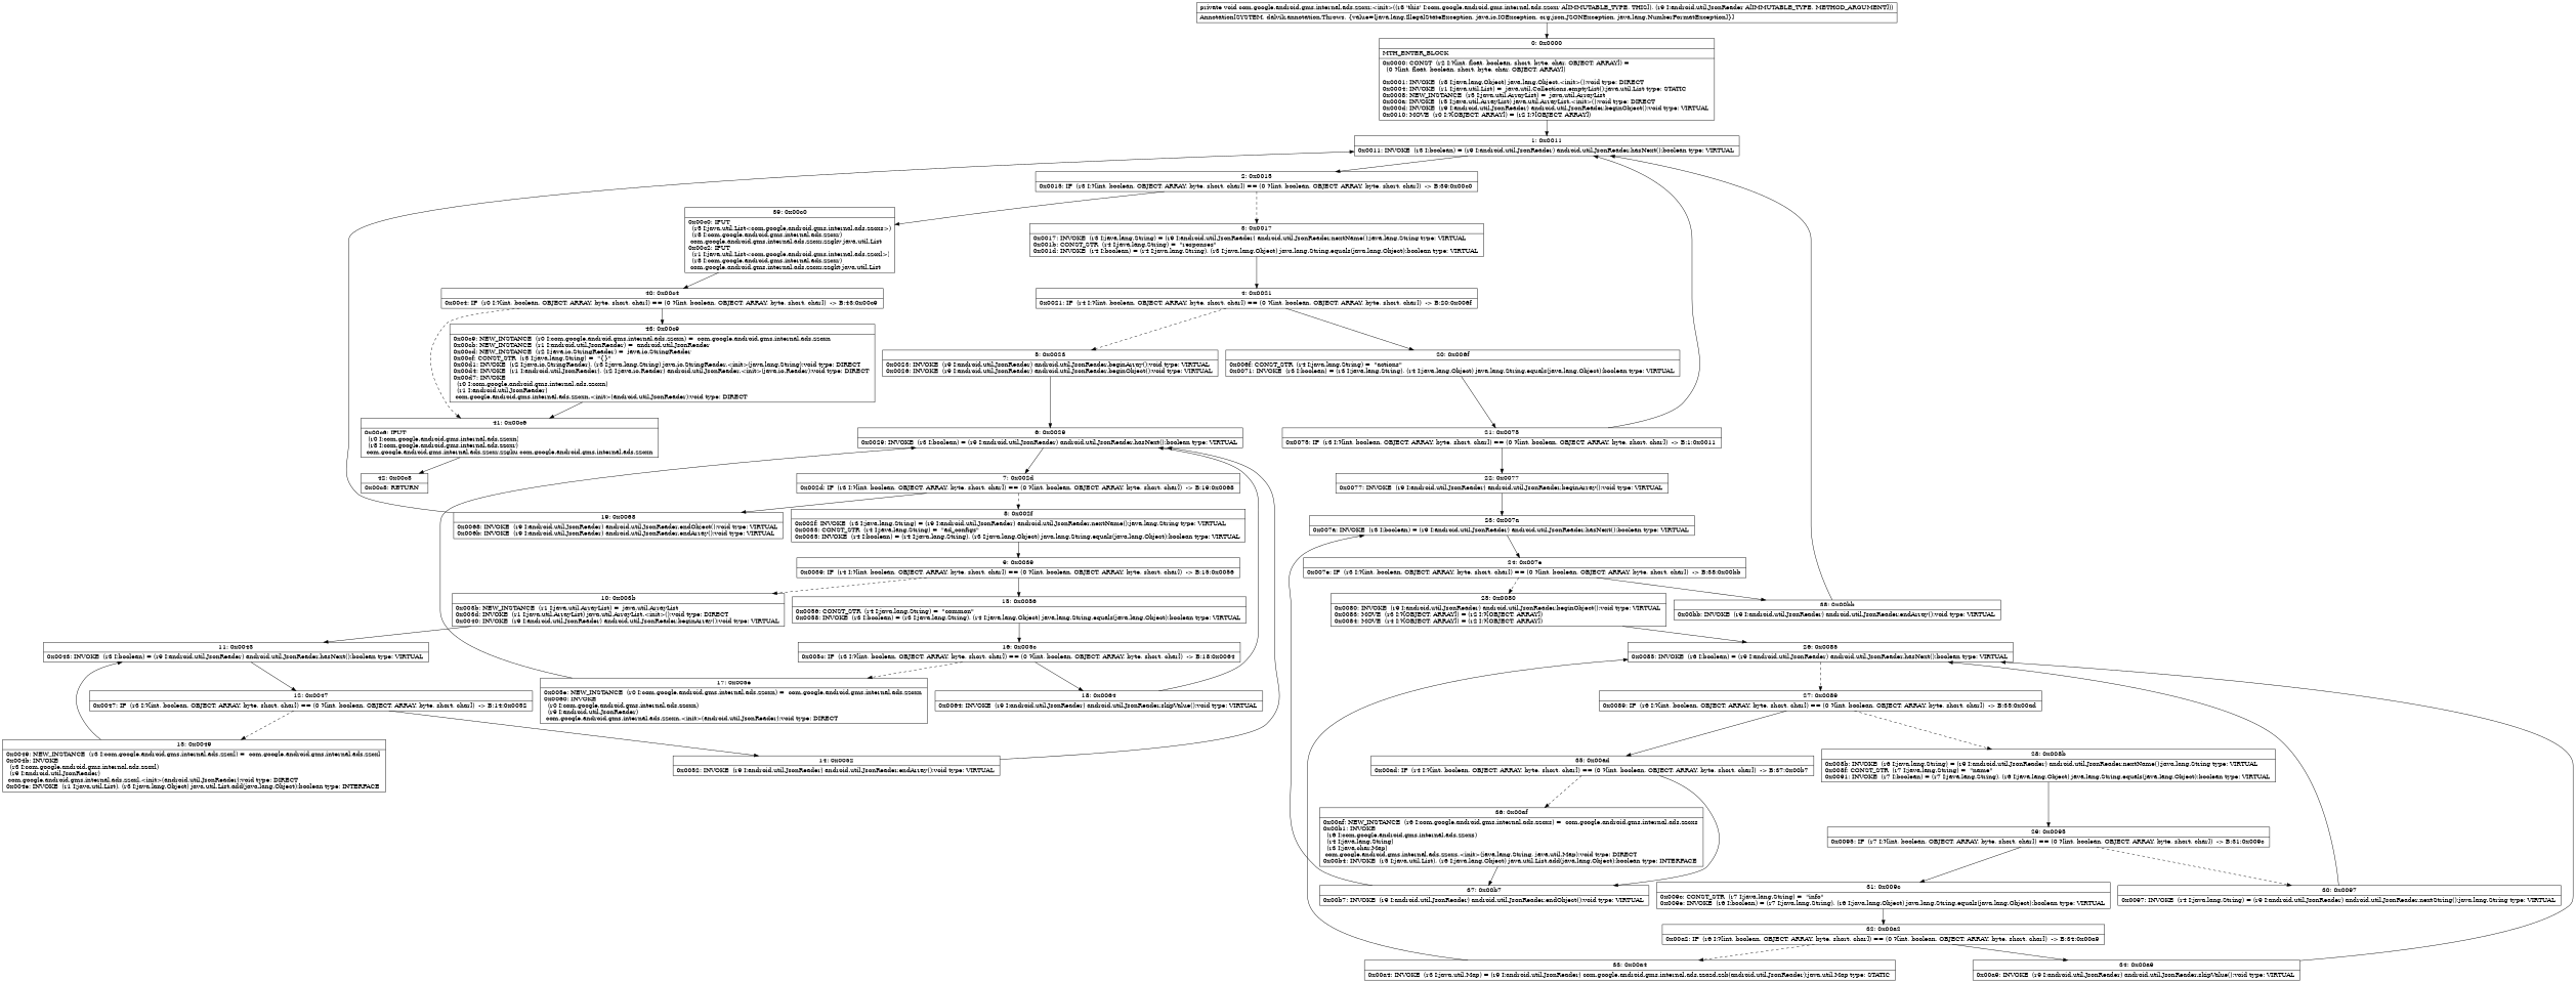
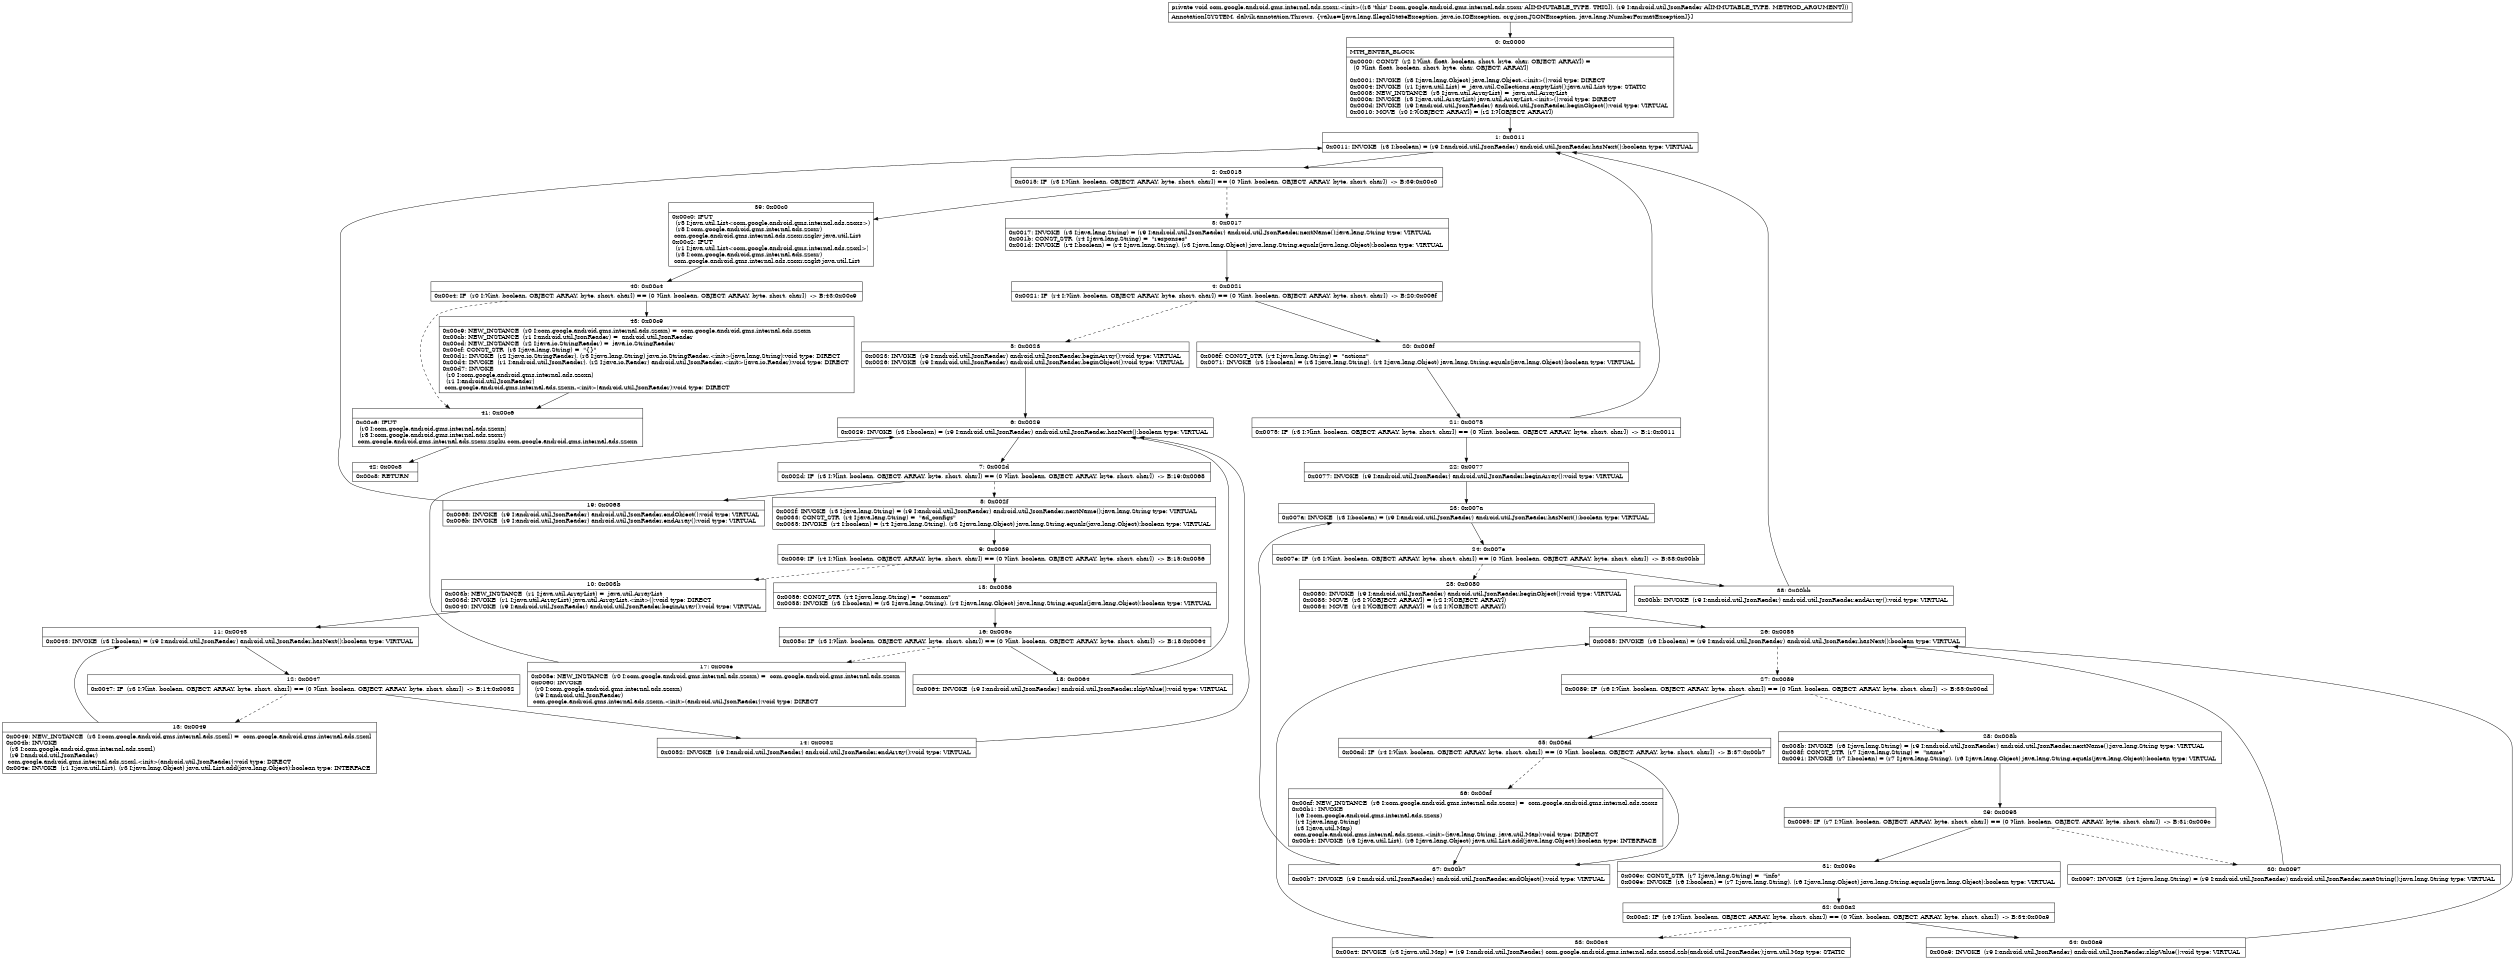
  digraph {
    node [shape=record]
    n1 [label="{0\:\ 0x0000|MTH_ENTER_BLOCK\l|0x0000: CONST  (r2 I:?[int, float, boolean, short, byte, char, OBJECT, ARRAY]) = \l  (0 ?[int, float, boolean, short, byte, char, OBJECT, ARRAY])\l \l0x0001: INVOKE  (r8 I:java.lang.Object) java.lang.Object.\<init\>():void type: DIRECT \l0x0004: INVOKE  (r1 I:java.util.List) =  java.util.Collections.emptyList():java.util.List type: STATIC \l0x0008: NEW_INSTANCE  (r5 I:java.util.ArrayList) =  java.util.ArrayList \l0x000a: INVOKE  (r5 I:java.util.ArrayList) java.util.ArrayList.\<init\>():void type: DIRECT \l0x000d: INVOKE  (r9 I:android.util.JsonReader) android.util.JsonReader.beginObject():void type: VIRTUAL \l0x0010: MOVE  (r0 I:?[OBJECT, ARRAY]) = (r2 I:?[OBJECT, ARRAY]) \l}"]
    n2 [label="{1\:\ 0x0011|0x0011: INVOKE  (r3 I:boolean) = (r9 I:android.util.JsonReader) android.util.JsonReader.hasNext():boolean type: VIRTUAL \l}"]
    n3 [label="{2\:\ 0x0015|0x0015: IF  (r3 I:?[int, boolean, OBJECT, ARRAY, byte, short, char]) == (0 ?[int, boolean, OBJECT, ARRAY, byte, short, char])  \-\> B:39:0x00c0 \l}"]
    n4 [label="{3\:\ 0x0017|0x0017: INVOKE  (r3 I:java.lang.String) = (r9 I:android.util.JsonReader) android.util.JsonReader.nextName():java.lang.String type: VIRTUAL \l0x001b: CONST_STR  (r4 I:java.lang.String) =  \"responses\" \l0x001d: INVOKE  (r4 I:boolean) = (r4 I:java.lang.String), (r3 I:java.lang.Object) java.lang.String.equals(java.lang.Object):boolean type: VIRTUAL \l}"]
    n5 [label="{39\:\ 0x00c0|0x00c0: IPUT  \l  (r5 I:java.util.List\<com.google.android.gms.internal.ads.zzcxs\>)\l  (r8 I:com.google.android.gms.internal.ads.zzcxr)\l com.google.android.gms.internal.ads.zzcxr.zzgkv java.util.List \l0x00c2: IPUT  \l  (r1 I:java.util.List\<com.google.android.gms.internal.ads.zzcxl\>)\l  (r8 I:com.google.android.gms.internal.ads.zzcxr)\l com.google.android.gms.internal.ads.zzcxr.zzgkt java.util.List \l}"]
    n6 [label="{4\:\ 0x0021|0x0021: IF  (r4 I:?[int, boolean, OBJECT, ARRAY, byte, short, char]) == (0 ?[int, boolean, OBJECT, ARRAY, byte, short, char])  \-\> B:20:0x006f \l}"]
    n7 [label="{40\:\ 0x00c4|0x00c4: IF  (r0 I:?[int, boolean, OBJECT, ARRAY, byte, short, char]) == (0 ?[int, boolean, OBJECT, ARRAY, byte, short, char])  \-\> B:43:0x00c9 \l}"]
    n8 [label="{5\:\ 0x0023|0x0023: INVOKE  (r9 I:android.util.JsonReader) android.util.JsonReader.beginArray():void type: VIRTUAL \l0x0026: INVOKE  (r9 I:android.util.JsonReader) android.util.JsonReader.beginObject():void type: VIRTUAL \l}"]
    n9 [label="{20\:\ 0x006f|0x006f: CONST_STR  (r4 I:java.lang.String) =  \"actions\" \l0x0071: INVOKE  (r3 I:boolean) = (r3 I:java.lang.String), (r4 I:java.lang.Object) java.lang.String.equals(java.lang.Object):boolean type: VIRTUAL \l}"]
    n10 [label="{6\:\ 0x0029|0x0029: INVOKE  (r3 I:boolean) = (r9 I:android.util.JsonReader) android.util.JsonReader.hasNext():boolean type: VIRTUAL \l}"]
    n11 [label="{21\:\ 0x0075|0x0075: IF  (r3 I:?[int, boolean, OBJECT, ARRAY, byte, short, char]) == (0 ?[int, boolean, OBJECT, ARRAY, byte, short, char])  \-\> B:1:0x0011 \l}"]
    n12 [label="{7\:\ 0x002d|0x002d: IF  (r3 I:?[int, boolean, OBJECT, ARRAY, byte, short, char]) == (0 ?[int, boolean, OBJECT, ARRAY, byte, short, char])  \-\> B:19:0x0068 \l}"]
    n13 [label="{8\:\ 0x002f|0x002f: INVOKE  (r3 I:java.lang.String) = (r9 I:android.util.JsonReader) android.util.JsonReader.nextName():java.lang.String type: VIRTUAL \l0x0033: CONST_STR  (r4 I:java.lang.String) =  \"ad_configs\" \l0x0035: INVOKE  (r4 I:boolean) = (r4 I:java.lang.String), (r3 I:java.lang.Object) java.lang.String.equals(java.lang.Object):boolean type: VIRTUAL \l}"]
    n14 [label="{19\:\ 0x0068|0x0068: INVOKE  (r9 I:android.util.JsonReader) android.util.JsonReader.endObject():void type: VIRTUAL \l0x006b: INVOKE  (r9 I:android.util.JsonReader) android.util.JsonReader.endArray():void type: VIRTUAL \l}"]
    n15 [label="{9\:\ 0x0039|0x0039: IF  (r4 I:?[int, boolean, OBJECT, ARRAY, byte, short, char]) == (0 ?[int, boolean, OBJECT, ARRAY, byte, short, char])  \-\> B:15:0x0056 \l}"]
    n16 [label="{10\:\ 0x003b|0x003b: NEW_INSTANCE  (r1 I:java.util.ArrayList) =  java.util.ArrayList \l0x003d: INVOKE  (r1 I:java.util.ArrayList) java.util.ArrayList.\<init\>():void type: DIRECT \l0x0040: INVOKE  (r9 I:android.util.JsonReader) android.util.JsonReader.beginArray():void type: VIRTUAL \l}"]
    n17 [label="{15\:\ 0x0056|0x0056: CONST_STR  (r4 I:java.lang.String) =  \"common\" \l0x0058: INVOKE  (r3 I:boolean) = (r3 I:java.lang.String), (r4 I:java.lang.Object) java.lang.String.equals(java.lang.Object):boolean type: VIRTUAL \l}"]
    n18 [label="{11\:\ 0x0043|0x0043: INVOKE  (r3 I:boolean) = (r9 I:android.util.JsonReader) android.util.JsonReader.hasNext():boolean type: VIRTUAL \l}"]
    n19 [label="{16\:\ 0x005c|0x005c: IF  (r3 I:?[int, boolean, OBJECT, ARRAY, byte, short, char]) == (0 ?[int, boolean, OBJECT, ARRAY, byte, short, char])  \-\> B:18:0x0064 \l}"]
    n20 [label="{12\:\ 0x0047|0x0047: IF  (r3 I:?[int, boolean, OBJECT, ARRAY, byte, short, char]) == (0 ?[int, boolean, OBJECT, ARRAY, byte, short, char])  \-\> B:14:0x0052 \l}"]
    n21 [label="{13\:\ 0x0049|0x0049: NEW_INSTANCE  (r3 I:com.google.android.gms.internal.ads.zzcxl) =  com.google.android.gms.internal.ads.zzcxl \l0x004b: INVOKE  \l  (r3 I:com.google.android.gms.internal.ads.zzcxl)\l  (r9 I:android.util.JsonReader)\l com.google.android.gms.internal.ads.zzcxl.\<init\>(android.util.JsonReader):void type: DIRECT \l0x004e: INVOKE  (r1 I:java.util.List), (r3 I:java.lang.Object) java.util.List.add(java.lang.Object):boolean type: INTERFACE \l}"]
    n22 [label="{14\:\ 0x0052|0x0052: INVOKE  (r9 I:android.util.JsonReader) android.util.JsonReader.endArray():void type: VIRTUAL \l}"]
    n23 [label="{17\:\ 0x005e|0x005e: NEW_INSTANCE  (r0 I:com.google.android.gms.internal.ads.zzcxn) =  com.google.android.gms.internal.ads.zzcxn \l0x0060: INVOKE  \l  (r0 I:com.google.android.gms.internal.ads.zzcxn)\l  (r9 I:android.util.JsonReader)\l com.google.android.gms.internal.ads.zzcxn.\<init\>(android.util.JsonReader):void type: DIRECT \l}"]
    n24 [label="{18\:\ 0x0064|0x0064: INVOKE  (r9 I:android.util.JsonReader) android.util.JsonReader.skipValue():void type: VIRTUAL \l}"]
    n25 [label="{22\:\ 0x0077|0x0077: INVOKE  (r9 I:android.util.JsonReader) android.util.JsonReader.beginArray():void type: VIRTUAL \l}"]
    n26 [label="{23\:\ 0x007a|0x007a: INVOKE  (r3 I:boolean) = (r9 I:android.util.JsonReader) android.util.JsonReader.hasNext():boolean type: VIRTUAL \l}"]
    n27 [label="{24\:\ 0x007e|0x007e: IF  (r3 I:?[int, boolean, OBJECT, ARRAY, byte, short, char]) == (0 ?[int, boolean, OBJECT, ARRAY, byte, short, char])  \-\> B:38:0x00bb \l}"]
    n28 [label="{25\:\ 0x0080|0x0080: INVOKE  (r9 I:android.util.JsonReader) android.util.JsonReader.beginObject():void type: VIRTUAL \l0x0083: MOVE  (r3 I:?[OBJECT, ARRAY]) = (r2 I:?[OBJECT, ARRAY]) \l0x0084: MOVE  (r4 I:?[OBJECT, ARRAY]) = (r2 I:?[OBJECT, ARRAY]) \l}"]
    n29 [label="{38\:\ 0x00bb|0x00bb: INVOKE  (r9 I:android.util.JsonReader) android.util.JsonReader.endArray():void type: VIRTUAL \l}"]
    n30 [label="{26\:\ 0x0085|0x0085: INVOKE  (r6 I:boolean) = (r9 I:android.util.JsonReader) android.util.JsonReader.hasNext():boolean type: VIRTUAL \l}"]
    n31 [label="{27\:\ 0x0089|0x0089: IF  (r6 I:?[int, boolean, OBJECT, ARRAY, byte, short, char]) == (0 ?[int, boolean, OBJECT, ARRAY, byte, short, char])  \-\> B:35:0x00ad \l}"]
    n32 [label="{28\:\ 0x008b|0x008b: INVOKE  (r6 I:java.lang.String) = (r9 I:android.util.JsonReader) android.util.JsonReader.nextName():java.lang.String type: VIRTUAL \l0x008f: CONST_STR  (r7 I:java.lang.String) =  \"name\" \l0x0091: INVOKE  (r7 I:boolean) = (r7 I:java.lang.String), (r6 I:java.lang.Object) java.lang.String.equals(java.lang.Object):boolean type: VIRTUAL \l}"]
    n33 [label="{35\:\ 0x00ad|0x00ad: IF  (r4 I:?[int, boolean, OBJECT, ARRAY, byte, short, char]) == (0 ?[int, boolean, OBJECT, ARRAY, byte, short, char])  \-\> B:37:0x00b7 \l}"]
    n34 [label="{29\:\ 0x0095|0x0095: IF  (r7 I:?[int, boolean, OBJECT, ARRAY, byte, short, char]) == (0 ?[int, boolean, OBJECT, ARRAY, byte, short, char])  \-\> B:31:0x009c \l}"]
-   n35 [label="{36\:\ 0x00af|0x00af: NEW_INSTANCE  (r6 I:com.google.android.gms.internal.ads.zzcxs) =  com.google.android.gms.internal.ads.zzcxs \l0x00b1: INVOKE  \l  (r6 I:com.google.android.gms.internal.ads.zzcxs)\l  (r4 I:java.lang.String)\l  (r3 I:java.char.Map)\l com.google.android.gms.internal.ads.zzcxs.\<init\>(java.lang.String, java.util.Map):void type: DIRECT \l0x00b4: INVOKE  (r5 I:java.util.List), (r6 I:java.lang.Object) java.util.List.add(java.lang.Object):boolean type: INTERFACE \l}"]
+   n35 [label="{36\:\ 0x00af|0x00af: NEW_INSTANCE  (r6 I:com.google.android.gms.internal.ads.zzcxs) =  com.google.android.gms.internal.ads.zzcxs \l0x00b1: INVOKE  \l  (r6 I:com.google.android.gms.internal.ads.zzcxs)\l  (r4 I:java.lang.String)\l  (r3 I:java.util.Map)\l com.google.android.gms.internal.ads.zzcxs.\<init\>(java.lang.String, java.util.Map):void type: DIRECT \l0x00b4: INVOKE  (r5 I:java.util.List), (r6 I:java.lang.Object) java.util.List.add(java.lang.Object):boolean type: INTERFACE \l}"]
    n36 [label="{37\:\ 0x00b7|0x00b7: INVOKE  (r9 I:android.util.JsonReader) android.util.JsonReader.endObject():void type: VIRTUAL \l}"]
    n37 [label="{30\:\ 0x0097|0x0097: INVOKE  (r4 I:java.lang.String) = (r9 I:android.util.JsonReader) android.util.JsonReader.nextString():java.lang.String type: VIRTUAL \l}"]
    n38 [label="{31\:\ 0x009c|0x009c: CONST_STR  (r7 I:java.lang.String) =  \"info\" \l0x009e: INVOKE  (r6 I:boolean) = (r7 I:java.lang.String), (r6 I:java.lang.Object) java.lang.String.equals(java.lang.Object):boolean type: VIRTUAL \l}"]
    n39 [label="{32\:\ 0x00a2|0x00a2: IF  (r6 I:?[int, boolean, OBJECT, ARRAY, byte, short, char]) == (0 ?[int, boolean, OBJECT, ARRAY, byte, short, char])  \-\> B:34:0x00a9 \l}"]
    n40 [label="{33\:\ 0x00a4|0x00a4: INVOKE  (r3 I:java.util.Map) = (r9 I:android.util.JsonReader) com.google.android.gms.internal.ads.zzazd.zzb(android.util.JsonReader):java.util.Map type: STATIC \l}"]
    n41 [label="{34\:\ 0x00a9|0x00a9: INVOKE  (r9 I:android.util.JsonReader) android.util.JsonReader.skipValue():void type: VIRTUAL \l}"]
    n42 [label="{41\:\ 0x00c6|0x00c6: IPUT  \l  (r0 I:com.google.android.gms.internal.ads.zzcxn)\l  (r8 I:com.google.android.gms.internal.ads.zzcxr)\l com.google.android.gms.internal.ads.zzcxr.zzgku com.google.android.gms.internal.ads.zzcxn \l}"]
    n43 [label="{43\:\ 0x00c9|0x00c9: NEW_INSTANCE  (r0 I:com.google.android.gms.internal.ads.zzcxn) =  com.google.android.gms.internal.ads.zzcxn \l0x00cb: NEW_INSTANCE  (r1 I:android.util.JsonReader) =  android.util.JsonReader \l0x00cd: NEW_INSTANCE  (r2 I:java.io.StringReader) =  java.io.StringReader \l0x00cf: CONST_STR  (r3 I:java.lang.String) =  \"\{\}\" \l0x00d1: INVOKE  (r2 I:java.io.StringReader), (r3 I:java.lang.String) java.io.StringReader.\<init\>(java.lang.String):void type: DIRECT \l0x00d4: INVOKE  (r1 I:android.util.JsonReader), (r2 I:java.io.Reader) android.util.JsonReader.\<init\>(java.io.Reader):void type: DIRECT \l0x00d7: INVOKE  \l  (r0 I:com.google.android.gms.internal.ads.zzcxn)\l  (r1 I:android.util.JsonReader)\l com.google.android.gms.internal.ads.zzcxn.\<init\>(android.util.JsonReader):void type: DIRECT \l}"]
    n44 [label="{42\:\ 0x00c8|0x00c8: RETURN   \l}"]
    n45 [label="{private void com.google.android.gms.internal.ads.zzcxr.\<init\>((r8 'this' I:com.google.android.gms.internal.ads.zzcxr A[IMMUTABLE_TYPE, THIS]), (r9 I:android.util.JsonReader A[IMMUTABLE_TYPE, METHOD_ARGUMENT]))  | Annotation[SYSTEM, dalvik.annotation.Throws, \{value=[java.lang.IllegalStateException, java.io.IOException, org.json.JSONException, java.lang.NumberFormatException]\}]\l}"]
    n1 -> n2
    n2 -> n3
    n3 -> n4 [style=dashed]
    n3 -> n5
    n4 -> n6
    n5 -> n7
    n6 -> n8 [style=dashed]
    n6 -> n9
    n7 -> n42 [style=dashed]
    n7 -> n43
    n8 -> n10
    n9 -> n11
    n10 -> n12
    n11 -> n2
    n11 -> n25 [style=solid]
    n12 -> n13 [style=dashed]
    n12 -> n14
    n13 -> n15
    n14 -> n2
    n15 -> n16 [style=dashed]
    n15 -> n17
    n16 -> n18
    n17 -> n19
    n18 -> n20
    n19 -> n23 [style=dashed]
    n19 -> n24
    n20 -> n21 [style=dashed]
    n20 -> n22
    n21 -> n18
    n22 -> n10
    n23 -> n10
    n24 -> n10
    n25 -> n26
    n26 -> n27
    n27 -> n28 [style=dashed]
    n27 -> n29
    n28 -> n30
    n29 -> n2
    n30 -> n31 [style=dashed]
    n31 -> n32 [style=dashed]
    n31 -> n33
    n32 -> n34
    n33 -> n35 [style=dashed]
    n33 -> n36
    n34 -> n37 [style=dashed]
    n34 -> n38
    n35 -> n36
    n36 -> n26
    n37 -> n30
    n38 -> n39
    n39 -> n40 [style=dashed]
    n39 -> n41
    n40 -> n30
    n41 -> n30
    n42 -> n44
    n43 -> n42
    n45 -> n1
  }
